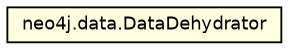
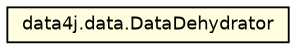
  digraph {
    rankdir=LR
-   n1 [color=black fillcolor=lightyellow fontname=Helvetica fontsize=10 height=0.2 label="neo4j.data.DataDehydrator" shape=box style=filled width=0.4]
+   n1 [color=black fillcolor=lightyellow fontname=Helvetica fontsize=10 height=0.2 label="data4j.data.DataDehydrator" shape=box style=filled width=0.4]
  }
